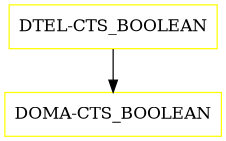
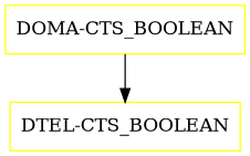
  digraph {
    node [color=yellow shape=box]
    "DTEL-CTS_BOOLEAN"
    "DOMA-CTS_BOOLEAN"
-   "DTEL-CTS_BOOLEAN" -> "DOMA-CTS_BOOLEAN"
+   "DOMA-CTS_BOOLEAN" -> "DTEL-CTS_BOOLEAN"
  }
